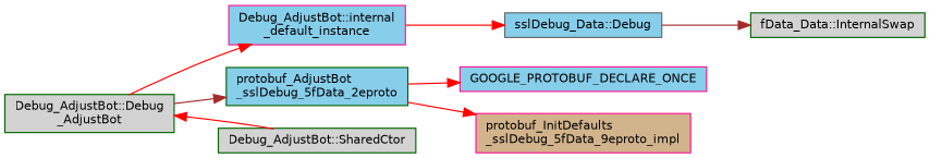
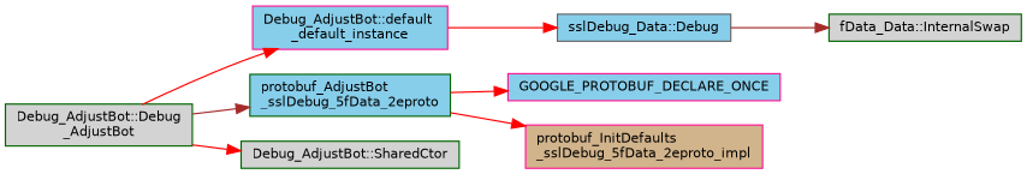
  digraph {
    rankdir=LR
    node [color=darkgreen fillcolor=skyblue fontname=Helvetica fontsize=10 shape=record style=filled]
    edge [color=red fontname=Helvetica fontsize=10 labelfontname=Helvetica labelfontsize=10 style=solid]
    n1 [fillcolor=lightgrey fontcolor=black height=0.2 label="Debug_AdjustBot::Debug\l_AdjustBot" width=0.4]
-   n2 [color=deeppink height=0.2 label="Debug_AdjustBot::internal\l_default_instance" width=0.4]
+   n2 [color=deeppink height=0.2 label="Debug_AdjustBot::default\l_default_instance" width=0.4]
    n3 [height=0.2 label="protobuf_AdjustBot\l_sslDebug_5fData_2eproto" width=0.4]
    n4 [fillcolor=lightgrey height=0.2 label="Debug_AdjustBot::SharedCtor" width=0.4]
    n5 [color=gray40 height=0.2 label="sslDebug_Data::Debug" width=0.4]
    n6 [color=deeppink height=0.2 label=GOOGLE_PROTOBUF_DECLARE_ONCE width=0.4]
-   n7 [color=deeppink fillcolor=tan height=0.2 label="protobuf_InitDefaults\l_sslDebug_5fData_9eproto_impl" width=0.4]
+   n7 [color=deeppink fillcolor=tan height=0.2 label="protobuf_InitDefaults\l_sslDebug_5fData_2eproto_impl" width=0.4]
    n8 [fillcolor=lightgrey height=0.2 label="fData_Data::InternalSwap" width=0.4]
    n1 -> n2
    n1 -> n3 [color=brown]
-   n4 -> n1
+   n1 -> n4
    n2 -> n5
    n3 -> n6
    n3 -> n7
    n5 -> n8 [color=brown]
  }
